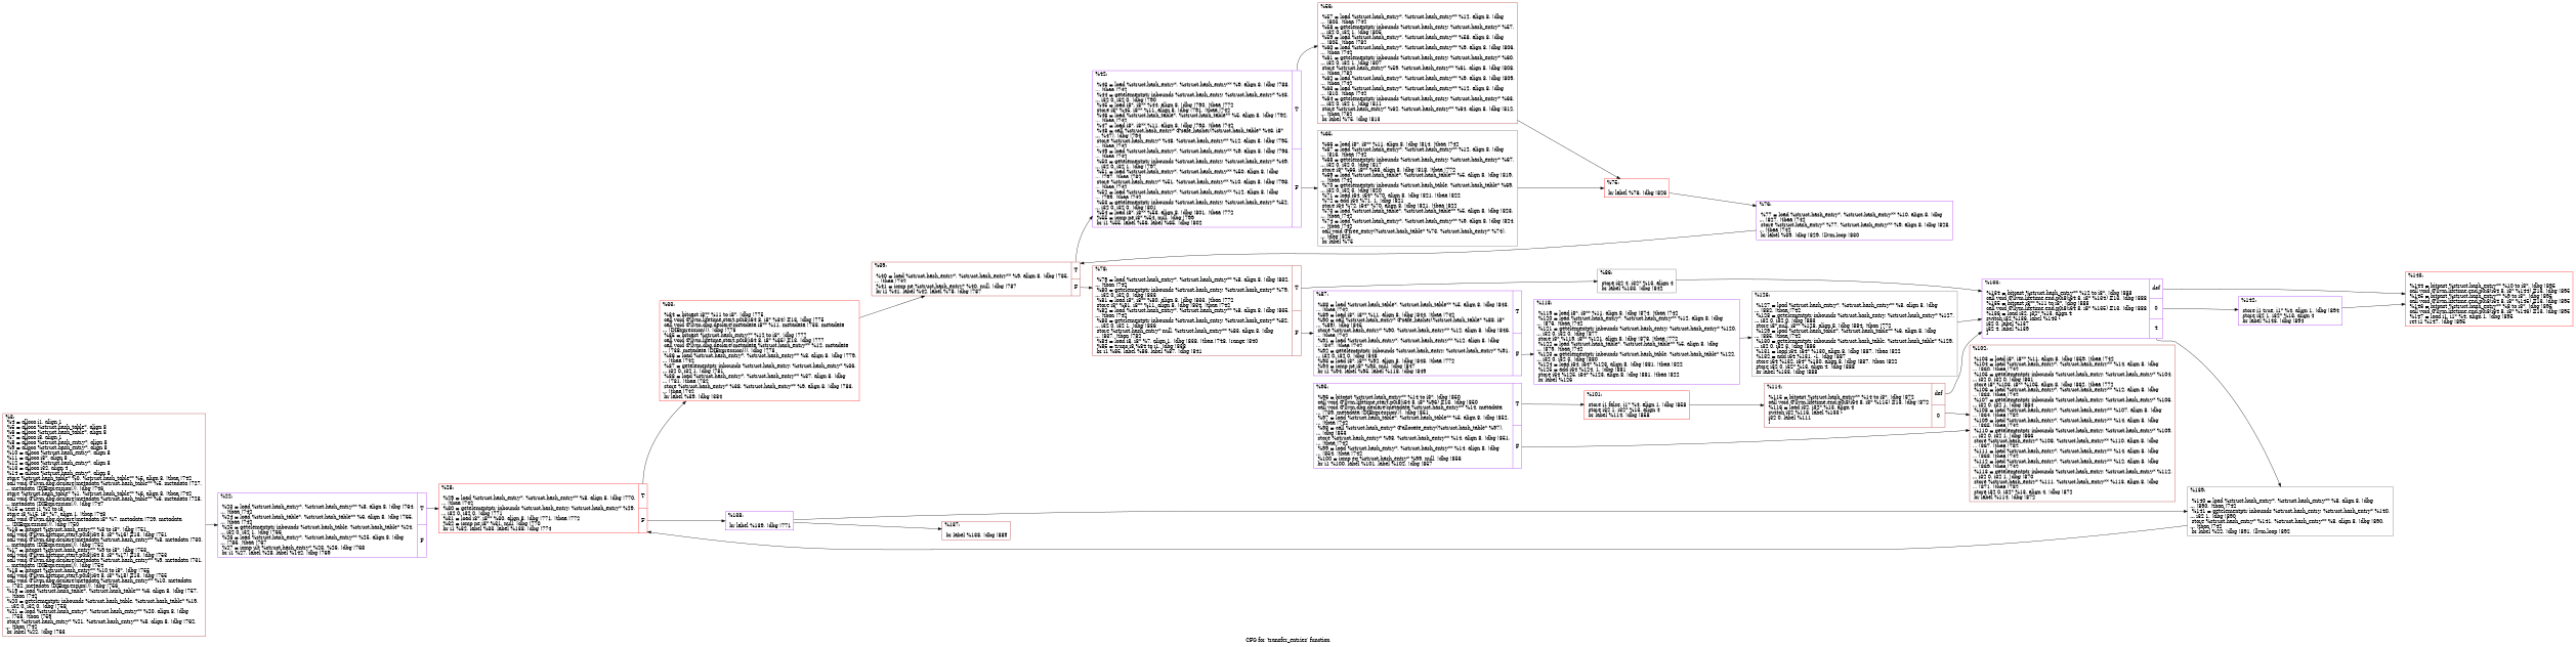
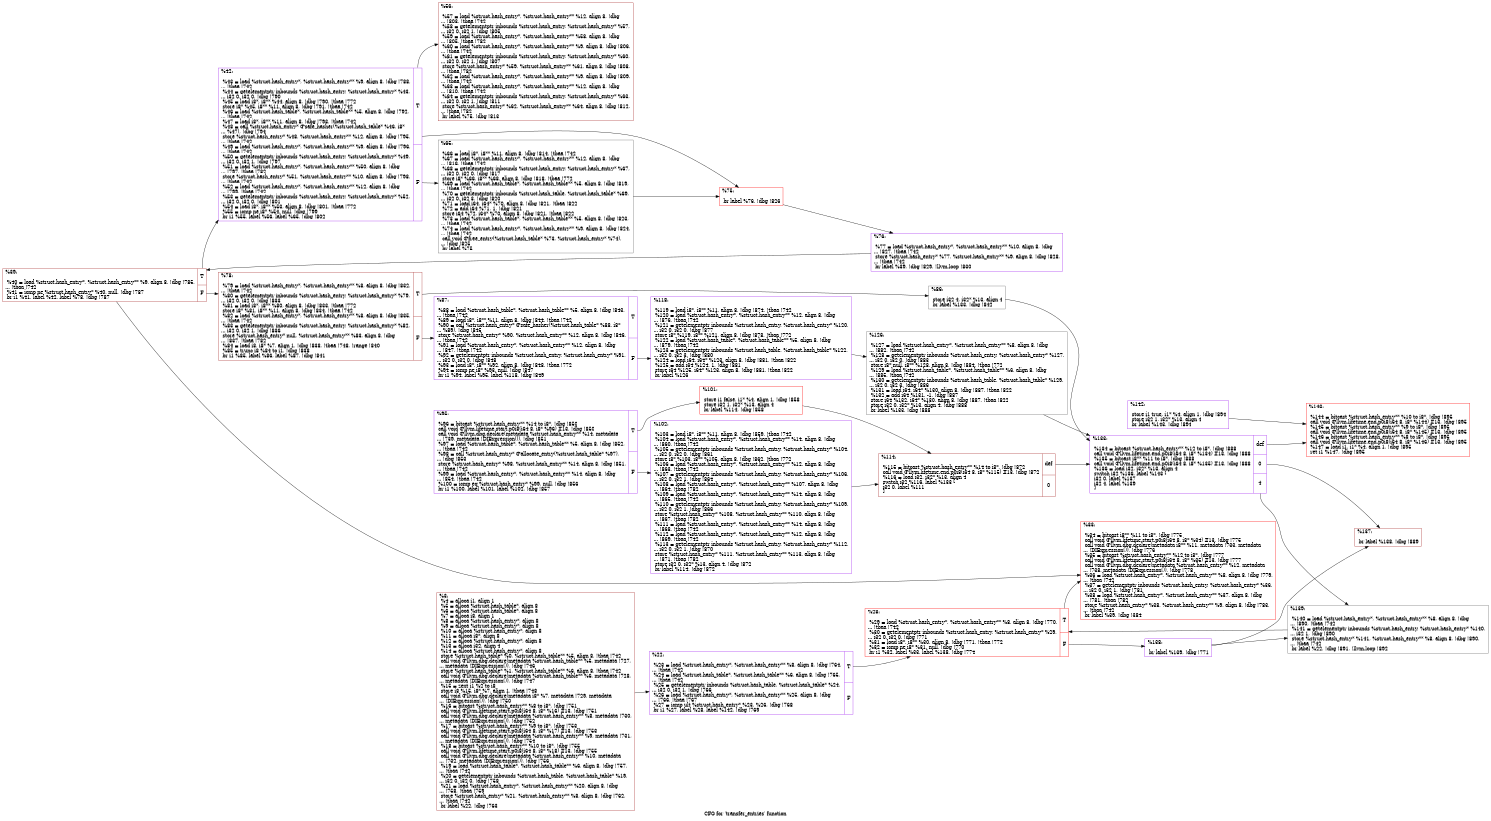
  digraph {
    label="CFG for 'transfer_entries' function"
    rankdir=LR
    node [color=purple shape=record]
    n1 [color=brown label="{%3:\l  %4 = alloca i1, align 1\l  %5 = alloca %struct.hash_table*, align 8\l  %6 = alloca %struct.hash_table*, align 8\l  %7 = alloca i8, align 1\l  %8 = alloca %struct.hash_entry*, align 8\l  %9 = alloca %struct.hash_entry*, align 8\l  %10 = alloca %struct.hash_entry*, align 8\l  %11 = alloca i8*, align 8\l  %12 = alloca %struct.hash_entry*, align 8\l  %13 = alloca i32, align 4\l  %14 = alloca %struct.hash_entry*, align 8\l  store %struct.hash_table* %0, %struct.hash_table** %5, align 8, !tbaa !742\l  call void @llvm.dbg.declare(metadata %struct.hash_table** %5, metadata !727,\l... metadata !DIExpression()), !dbg !746\l  store %struct.hash_table* %1, %struct.hash_table** %6, align 8, !tbaa !742\l  call void @llvm.dbg.declare(metadata %struct.hash_table** %6, metadata !728,\l... metadata !DIExpression()), !dbg !747\l  %15 = zext i1 %2 to i8\l  store i8 %15, i8* %7, align 1, !tbaa !748\l  call void @llvm.dbg.declare(metadata i8* %7, metadata !729, metadata\l... !DIExpression()), !dbg !750\l  %16 = bitcast %struct.hash_entry** %8 to i8*, !dbg !751\l  call void @llvm.lifetime.start.p0i8(i64 8, i8* %16) #13, !dbg !751\l  call void @llvm.dbg.declare(metadata %struct.hash_entry** %8, metadata !730,\l... metadata !DIExpression()), !dbg !752\l  %17 = bitcast %struct.hash_entry** %9 to i8*, !dbg !753\l  call void @llvm.lifetime.start.p0i8(i64 8, i8* %17) #13, !dbg !753\l  call void @llvm.dbg.declare(metadata %struct.hash_entry** %9, metadata !731,\l... metadata !DIExpression()), !dbg !754\l  %18 = bitcast %struct.hash_entry** %10 to i8*, !dbg !755\l  call void @llvm.lifetime.start.p0i8(i64 8, i8* %18) #13, !dbg !755\l  call void @llvm.dbg.declare(metadata %struct.hash_entry** %10, metadata\l... !732, metadata !DIExpression()), !dbg !756\l  %19 = load %struct.hash_table*, %struct.hash_table** %6, align 8, !dbg !757,\l... !tbaa !742\l  %20 = getelementptr inbounds %struct.hash_table, %struct.hash_table* %19,\l... i32 0, i32 0, !dbg !758\l  %21 = load %struct.hash_entry*, %struct.hash_entry** %20, align 8, !dbg\l... !758, !tbaa !759\l  store %struct.hash_entry* %21, %struct.hash_entry** %8, align 8, !dbg !762,\l... !tbaa !742\l  br label %22, !dbg !763\l}"]
    n2 [label="{%22:\l\l  %23 = load %struct.hash_entry*, %struct.hash_entry** %8, align 8, !dbg !764,\l... !tbaa !742\l  %24 = load %struct.hash_table*, %struct.hash_table** %6, align 8, !dbg !765,\l... !tbaa !742\l  %25 = getelementptr inbounds %struct.hash_table, %struct.hash_table* %24,\l... i32 0, i32 1, !dbg !766\l  %26 = load %struct.hash_entry*, %struct.hash_entry** %25, align 8, !dbg\l... !766, !tbaa !767\l  %27 = icmp ult %struct.hash_entry* %23, %26, !dbg !768\l  br i1 %27, label %28, label %142, !dbg !769\l|{<s0>T|<s1>F}}"]
    n3 [color=red label="{%28:\l\l  %29 = load %struct.hash_entry*, %struct.hash_entry** %8, align 8, !dbg !770,\l... !tbaa !742\l  %30 = getelementptr inbounds %struct.hash_entry, %struct.hash_entry* %29,\l... i32 0, i32 0, !dbg !771\l  %31 = load i8*, i8** %30, align 8, !dbg !771, !tbaa !772\l  %32 = icmp ne i8* %31, null, !dbg !770\l  br i1 %32, label %33, label %138, !dbg !774\l|{<s0>T|<s1>F}}"]
    n4 [color=red label="{%33:\l\l  %34 = bitcast i8** %11 to i8*, !dbg !775\l  call void @llvm.lifetime.start.p0i8(i64 8, i8* %34) #13, !dbg !775\l  call void @llvm.dbg.declare(metadata i8** %11, metadata !733, metadata\l... !DIExpression()), !dbg !776\l  %35 = bitcast %struct.hash_entry** %12 to i8*, !dbg !777\l  call void @llvm.lifetime.start.p0i8(i64 8, i8* %35) #13, !dbg !777\l  call void @llvm.dbg.declare(metadata %struct.hash_entry** %12, metadata\l... !738, metadata !DIExpression()), !dbg !778\l  %36 = load %struct.hash_entry*, %struct.hash_entry** %8, align 8, !dbg !779,\l... !tbaa !742\l  %37 = getelementptr inbounds %struct.hash_entry, %struct.hash_entry* %36,\l... i32 0, i32 1, !dbg !781\l  %38 = load %struct.hash_entry*, %struct.hash_entry** %37, align 8, !dbg\l... !781, !tbaa !782\l  store %struct.hash_entry* %38, %struct.hash_entry** %9, align 8, !dbg !783,\l... !tbaa !742\l  br label %39, !dbg !384\l}"]
    n5 [label="{%138:\l\l  br label %139, !dbg !771\l}"]
    n6 [label="{%142:\l\l  store i1 true, i1* %4, align 1, !dbg !894\l  store i32 1, i32* %13, align 4\l  br label %143, !dbg !894\l}"]
    n7 [color=red label="{%143:\l\l  %144 = bitcast %struct.hash_entry** %10 to i8*, !dbg !895\l  call void @llvm.lifetime.end.p0i8(i64 8, i8* %144) #13, !dbg !895\l  %145 = bitcast %struct.hash_entry** %9 to i8*, !dbg !895\l  call void @llvm.lifetime.end.p0i8(i64 8, i8* %145) #13, !dbg !895\l  %146 = bitcast %struct.hash_entry** %8 to i8*, !dbg !895\l  call void @llvm.lifetime.end.p0i8(i64 8, i8* %146) #13, !dbg !895\l  %147 = load i1, i1* %4, align 1, !dbg !895\l  ret i1 %147, !dbg !895\l}"]
    n8 [color=brown label="{%39:\l\l  %40 = load %struct.hash_entry*, %struct.hash_entry** %9, align 8, !dbg !785,\l... !tbaa !742\l  %41 = icmp ne %struct.hash_entry* %40, null, !dbg !787\l  br i1 %41, label %42, label %78, !dbg !787\l|{<s0>T|<s1>F}}"]
    n9 [color=gray40 label="{%139:\l\l  %140 = load %struct.hash_entry*, %struct.hash_entry** %8, align 8, !dbg\l... !890, !tbaa !742\l  %141 = getelementptr inbounds %struct.hash_entry, %struct.hash_entry* %140,\l... i32 1, !dbg !890\l  store %struct.hash_entry* %141, %struct.hash_entry** %8, align 8, !dbg !890,\l... !tbaa !742\l  br label %22, !dbg !891, !llvm.loop !892\l}"]
    n10 [color=brown label="{%137:\l\l  br label %138, !dbg !889\l}"]
    n11 [label="{%42:\l\l  %43 = load %struct.hash_entry*, %struct.hash_entry** %9, align 8, !dbg !788,\l... !tbaa !742\l  %44 = getelementptr inbounds %struct.hash_entry, %struct.hash_entry* %43,\l... i32 0, i32 0, !dbg !790\l  %45 = load i8*, i8** %44, align 8, !dbg !790, !tbaa !772\l  store i8* %45, i8** %11, align 8, !dbg !791, !tbaa !742\l  %46 = load %struct.hash_table*, %struct.hash_table** %5, align 8, !dbg !792,\l... !tbaa !742\l  %47 = load i8*, i8** %11, align 8, !dbg !793, !tbaa !742\l  %48 = call %struct.hash_entry* @safe_hasher(%struct.hash_table* %46, i8*\l... %47), !dbg !794\l  store %struct.hash_entry* %48, %struct.hash_entry** %12, align 8, !dbg !795,\l... !tbaa !742\l  %49 = load %struct.hash_entry*, %struct.hash_entry** %9, align 8, !dbg !796,\l... !tbaa !742\l  %50 = getelementptr inbounds %struct.hash_entry, %struct.hash_entry* %49,\l... i32 0, i32 1, !dbg !797\l  %51 = load %struct.hash_entry*, %struct.hash_entry** %50, align 8, !dbg\l... !797, !tbaa !782\l  store %struct.hash_entry* %51, %struct.hash_entry** %10, align 8, !dbg !798,\l... !tbaa !742\l  %52 = load %struct.hash_entry*, %struct.hash_entry** %12, align 8, !dbg\l... !799, !tbaa !742\l  %53 = getelementptr inbounds %struct.hash_entry, %struct.hash_entry* %52,\l... i32 0, i32 0, !dbg !801\l  %54 = load i8*, i8** %53, align 8, !dbg !801, !tbaa !772\l  %55 = icmp ne i8* %54, null, !dbg !799\l  br i1 %55, label %56, label %65, !dbg !802\l|{<s0>T|<s1>F}}"]
    n12 [color=brown label="{%78:\l\l  %79 = load %struct.hash_entry*, %struct.hash_entry** %8, align 8, !dbg !832,\l... !tbaa !742\l  %80 = getelementptr inbounds %struct.hash_entry, %struct.hash_entry* %79,\l... i32 0, i32 0, !dbg !833\l  %81 = load i8*, i8** %80, align 8, !dbg !833, !tbaa !772\l  store i8* %81, i8** %11, align 8, !dbg !834, !tbaa !742\l  %82 = load %struct.hash_entry*, %struct.hash_entry** %8, align 8, !dbg !835,\l... !tbaa !742\l  %83 = getelementptr inbounds %struct.hash_entry, %struct.hash_entry* %82,\l... i32 0, i32 1, !dbg !836\l  store %struct.hash_entry* null, %struct.hash_entry** %83, align 8, !dbg\l... !837, !tbaa !782\l  %84 = load i8, i8* %7, align 1, !dbg !838, !tbaa !748, !range !840\l  %85 = trunc i8 %84 to i1, !dbg !838\l  br i1 %85, label %86, label %87, !dbg !841\l|{<s0>T|<s1>F}}"]
    n13 [color=brown label="{%56:\l\l  %57 = load %struct.hash_entry*, %struct.hash_entry** %12, align 8, !dbg\l... !803, !tbaa !742\l  %58 = getelementptr inbounds %struct.hash_entry, %struct.hash_entry* %57,\l... i32 0, i32 1, !dbg !805\l  %59 = load %struct.hash_entry*, %struct.hash_entry** %58, align 8, !dbg\l... !805, !tbaa !782\l  %60 = load %struct.hash_entry*, %struct.hash_entry** %9, align 8, !dbg !806,\l... !tbaa !742\l  %61 = getelementptr inbounds %struct.hash_entry, %struct.hash_entry* %60,\l... i32 0, i32 1, !dbg !807\l  store %struct.hash_entry* %59, %struct.hash_entry** %61, align 8, !dbg !808,\l... !tbaa !782\l  %62 = load %struct.hash_entry*, %struct.hash_entry** %9, align 8, !dbg !809,\l... !tbaa !742\l  %63 = load %struct.hash_entry*, %struct.hash_entry** %12, align 8, !dbg\l... !810, !tbaa !742\l  %64 = getelementptr inbounds %struct.hash_entry, %struct.hash_entry* %63,\l... i32 0, i32 1, !dbg !811\l  store %struct.hash_entry* %62, %struct.hash_entry** %64, align 8, !dbg !812,\l... !tbaa !782\l  br label %75, !dbg !813\l}"]
    n14 [color=gray40 label="{%65:\l\l  %66 = load i8*, i8** %11, align 8, !dbg !814, !tbaa !742\l  %67 = load %struct.hash_entry*, %struct.hash_entry** %12, align 8, !dbg\l... !816, !tbaa !742\l  %68 = getelementptr inbounds %struct.hash_entry, %struct.hash_entry* %67,\l... i32 0, i32 0, !dbg !817\l  store i8* %66, i8** %68, align 8, !dbg !818, !tbaa !772\l  %69 = load %struct.hash_table*, %struct.hash_table** %5, align 8, !dbg !819,\l... !tbaa !742\l  %70 = getelementptr inbounds %struct.hash_table, %struct.hash_table* %69,\l... i32 0, i32 3, !dbg !820\l  %71 = load i64, i64* %70, align 8, !dbg !821, !tbaa !822\l  %72 = add i64 %71, 1, !dbg !821\l  store i64 %72, i64* %70, align 8, !dbg !821, !tbaa !822\l  %73 = load %struct.hash_table*, %struct.hash_table** %5, align 8, !dbg !823,\l... !tbaa !742\l  %74 = load %struct.hash_entry*, %struct.hash_entry** %9, align 8, !dbg !824,\l... !tbaa !742\l  call void @free_entry(%struct.hash_table* %73, %struct.hash_entry* %74),\l... !dbg !825\l  br label %75\l}"]
    n15 [color=gray40 label="{%86:\l\l  store i32 4, i32* %13, align 4\l  br label %133, !dbg !842\l}"]
    n16 [label="{%87:\l\l  %88 = load %struct.hash_table*, %struct.hash_table** %5, align 8, !dbg !843,\l... !tbaa !742\l  %89 = load i8*, i8** %11, align 8, !dbg !844, !tbaa !742\l  %90 = call %struct.hash_entry* @safe_hasher(%struct.hash_table* %88, i8*\l... %89), !dbg !845\l  store %struct.hash_entry* %90, %struct.hash_entry** %12, align 8, !dbg !846,\l... !tbaa !742\l  %91 = load %struct.hash_entry*, %struct.hash_entry** %12, align 8, !dbg\l... !847, !tbaa !742\l  %92 = getelementptr inbounds %struct.hash_entry, %struct.hash_entry* %91,\l... i32 0, i32 0, !dbg !848\l  %93 = load i8*, i8** %92, align 8, !dbg !848, !tbaa !772\l  %94 = icmp ne i8* %93, null, !dbg !847\l  br i1 %94, label %95, label %118, !dbg !849\l|{<s0>T|<s1>F}}"]
    n17 [color=red label="{%75:\l\l  br label %76, !dbg !826\l}"]
    n18 [label="{%133:\l\l  %134 = bitcast %struct.hash_entry** %12 to i8*, !dbg !888\l  call void @llvm.lifetime.end.p0i8(i64 8, i8* %134) #13, !dbg !888\l  %135 = bitcast i8** %11 to i8*, !dbg !888\l  call void @llvm.lifetime.end.p0i8(i64 8, i8* %135) #13, !dbg !888\l  %136 = load i32, i32* %13, align 4\l  switch i32 %136, label %143 [\l    i32 0, label %137\l    i32 4, label %139\l  ]\l|{<s0>def|<s1>0|<s2>4}}"]
    n19 [label="{%118:\l\l  %119 = load i8*, i8** %11, align 8, !dbg !874, !tbaa !742\l  %120 = load %struct.hash_entry*, %struct.hash_entry** %12, align 8, !dbg\l... !876, !tbaa !742\l  %121 = getelementptr inbounds %struct.hash_entry, %struct.hash_entry* %120,\l... i32 0, i32 0, !dbg !877\l  store i8* %119, i8** %121, align 8, !dbg !878, !tbaa !772\l  %122 = load %struct.hash_table*, %struct.hash_table** %5, align 8, !dbg\l... !879, !tbaa !742\l  %123 = getelementptr inbounds %struct.hash_table, %struct.hash_table* %122,\l... i32 0, i32 3, !dbg !880\l  %124 = load i64, i64* %123, align 8, !dbg !881, !tbaa !822\l  %125 = add i64 %124, 1, !dbg !881\l  store i64 %125, i64* %123, align 8, !dbg !881, !tbaa !822\l  br label %126\l}"]
    n20 [label="{%76:\l\l  %77 = load %struct.hash_entry*, %struct.hash_entry** %10, align 8, !dbg\l... !827, !tbaa !742\l  store %struct.hash_entry* %77, %struct.hash_entry** %9, align 8, !dbg !828,\l... !tbaa !742\l  br label %39, !dbg !829, !llvm.loop !830\l}"]
    n21 [label="{%95:\l\l  %96 = bitcast %struct.hash_entry** %14 to i8*, !dbg !850\l  call void @llvm.lifetime.start.p0i8(i64 8, i8* %96) #13, !dbg !850\l  call void @llvm.dbg.declare(metadata %struct.hash_entry** %14, metadata\l... !739, metadata !DIExpression()), !dbg !851\l  %97 = load %struct.hash_table*, %struct.hash_table** %5, align 8, !dbg !852,\l... !tbaa !742\l  %98 = call %struct.hash_entry* @allocate_entry(%struct.hash_table* %97),\l... !dbg !853\l  store %struct.hash_entry* %98, %struct.hash_entry** %14, align 8, !dbg !851,\l... !tbaa !742\l  %99 = load %struct.hash_entry*, %struct.hash_entry** %14, align 8, !dbg\l... !854, !tbaa !742\l  %100 = icmp eq %struct.hash_entry* %99, null, !dbg !856\l  br i1 %100, label %101, label %102, !dbg !857\l|{<s0>T|<s1>F}}"]
    n22 [color=red label="{%101:\l\l  store i1 false, i1* %4, align 1, !dbg !858\l  store i32 1, i32* %13, align 4\l  br label %114, !dbg !858\l}"]
-   n23 [color=brown label="{%102:\l\l  %103 = load i8*, i8** %11, align 8, !dbg !859, !tbaa !742\l  %104 = load %struct.hash_entry*, %struct.hash_entry** %14, align 8, !dbg\l... !860, !tbaa !742\l  %105 = getelementptr inbounds %struct.hash_entry, %struct.hash_entry* %104,\l... i32 0, i32 0, !dbg !861\l  store i8* %103, i8** %105, align 8, !dbg !862, !tbaa !772\l  %106 = load %struct.hash_entry*, %struct.hash_entry** %12, align 8, !dbg\l... !863, !tbaa !742\l  %107 = getelementptr inbounds %struct.hash_entry, %struct.hash_entry* %106,\l... i32 0, i32 1, !dbg !864\l  %108 = load %struct.hash_entry*, %struct.hash_entry** %107, align 8, !dbg\l... !864, !tbaa !782\l  %109 = load %struct.hash_entry*, %struct.hash_entry** %14, align 8, !dbg\l... !865, !tbaa !742\l  %110 = getelementptr inbounds %struct.hash_entry, %struct.hash_entry* %109,\l... i32 0, i32 1, !dbg !866\l  store %struct.hash_entry* %108, %struct.hash_entry** %110, align 8, !dbg\l... !867, !tbaa !782\l  %111 = load %struct.hash_entry*, %struct.hash_entry** %14, align 8, !dbg\l... !868, !tbaa !742\l  %112 = load %struct.hash_entry*, %struct.hash_entry** %12, align 8, !dbg\l... !869, !tbaa !742\l  %113 = getelementptr inbounds %struct.hash_entry, %struct.hash_entry* %112,\l... i32 0, i32 1, !dbg !870\l  store %struct.hash_entry* %111, %struct.hash_entry** %113, align 8, !dbg\l... !871, !tbaa !782\l  store i32 0, i32* %13, align 4, !dbg !872\l  br label %114, !dbg !872\l}"]
+   n23 [label="{%102:\l\l  %103 = load i8*, i8** %11, align 8, !dbg !859, !tbaa !742\l  %104 = load %struct.hash_entry*, %struct.hash_entry** %14, align 8, !dbg\l... !860, !tbaa !742\l  %105 = getelementptr inbounds %struct.hash_entry, %struct.hash_entry* %104,\l... i32 0, i32 0, !dbg !861\l  store i8* %103, i8** %105, align 8, !dbg !862, !tbaa !772\l  %106 = load %struct.hash_entry*, %struct.hash_entry** %12, align 8, !dbg\l... !863, !tbaa !742\l  %107 = getelementptr inbounds %struct.hash_entry, %struct.hash_entry* %106,\l... i32 0, i32 1, !dbg !864\l  %108 = load %struct.hash_entry*, %struct.hash_entry** %107, align 8, !dbg\l... !864, !tbaa !782\l  %109 = load %struct.hash_entry*, %struct.hash_entry** %14, align 8, !dbg\l... !865, !tbaa !742\l  %110 = getelementptr inbounds %struct.hash_entry, %struct.hash_entry* %109,\l... i32 0, i32 1, !dbg !866\l  store %struct.hash_entry* %108, %struct.hash_entry** %110, align 8, !dbg\l... !867, !tbaa !782\l  %111 = load %struct.hash_entry*, %struct.hash_entry** %14, align 8, !dbg\l... !868, !tbaa !742\l  %112 = load %struct.hash_entry*, %struct.hash_entry** %12, align 8, !dbg\l... !869, !tbaa !742\l  %113 = getelementptr inbounds %struct.hash_entry, %struct.hash_entry* %112,\l... i32 0, i32 1, !dbg !870\l  store %struct.hash_entry* %111, %struct.hash_entry** %113, align 8, !dbg\l... !871, !tbaa !782\l  store i32 0, i32* %13, align 4, !dbg !872\l  br label %114, !dbg !872\l}"]
    n24 [color=gray40 label="{%126:\l\l  %127 = load %struct.hash_entry*, %struct.hash_entry** %8, align 8, !dbg\l... !882, !tbaa !742\l  %128 = getelementptr inbounds %struct.hash_entry, %struct.hash_entry* %127,\l... i32 0, i32 0, !dbg !883\l  store i8* null, i8** %128, align 8, !dbg !884, !tbaa !772\l  %129 = load %struct.hash_table*, %struct.hash_table** %6, align 8, !dbg\l... !885, !tbaa !742\l  %130 = getelementptr inbounds %struct.hash_table, %struct.hash_table* %129,\l... i32 0, i32 3, !dbg !886\l  %131 = load i64, i64* %130, align 8, !dbg !887, !tbaa !822\l  %132 = add i64 %131, -1, !dbg !887\l  store i64 %132, i64* %130, align 8, !dbg !887, !tbaa !822\l  store i32 0, i32* %13, align 4, !dbg !888\l  br label %133, !dbg !888\l}"]
    n25 [color=brown label="{%114:\l\l  %115 = bitcast %struct.hash_entry** %14 to i8*, !dbg !872\l  call void @llvm.lifetime.end.p0i8(i64 8, i8* %115) #13, !dbg !872\l  %116 = load i32, i32* %13, align 4\l  switch i32 %116, label %133 [\l    i32 0, label %111\l  ]\l|{<s0>def|<s1>0}}"]
    n1 -> n2
    n2 -> n3 [tailport=s0]
    n3 -> n4 [tailport=s0]
    n3 -> n5 [tailport=s1]
-   n4 -> n8
+   n8 -> n4
    n5 -> n9
    n5 -> n10
    n6 -> n7
    n8 -> n11 [tailport=s0]
    n8 -> n12 [tailport=s1]
    n9 -> n3
    n11 -> n13 [tailport=s0]
    n11 -> n14 [tailport=s1]
    n12 -> n15 [tailport=s0]
    n12 -> n16 [tailport=s1]
-   n13 -> n17
+   n11 -> n17
    n14 -> n17
    n15 -> n18
    n16 -> n19 [tailport=s1]
    n17 -> n20
    n18 -> n7 [tailport=s0]
    n18 -> n9 [tailport=s2]
-   n18 -> n6 [tailport=s1]
+   n18 -> n10 [tailport=s1]
    n19 -> n24
    n20 -> n8
    n21 -> n22 [tailport=s0]
    n21 -> n23 [tailport=s1]
    n22 -> n25
-   n25 -> n23
+   n23 -> n25
    n24 -> n18
    n25 -> n18 [tailport=s0]
  }
